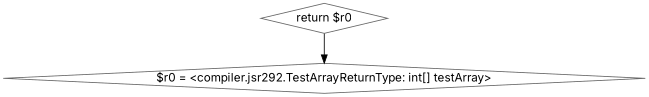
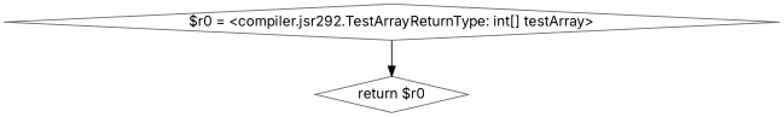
  digraph {
    fontname=Inter
    node [color=gray40 shape=diamond fontname=Inter]
    "$r0 = <compiler.jsr292.TestArrayReturnType: int[] testArray>"
    "return $r0"
-   "return $r0" -> "$r0 = <compiler.jsr292.TestArrayReturnType: int[] testArray>" [fontname=Inter]
+   "$r0 = <compiler.jsr292.TestArrayReturnType: int[] testArray>" -> "return $r0" [fontname=Inter]
  }
